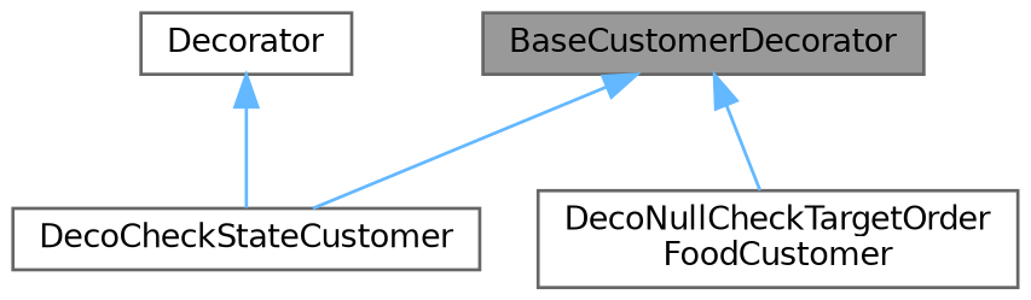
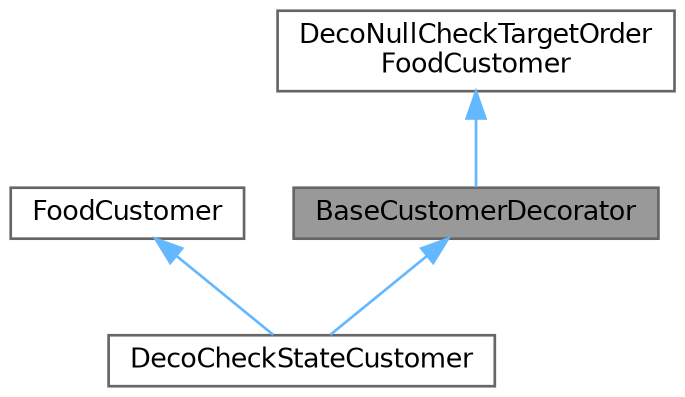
  digraph {
    node [color=gray40 fillcolor=white fontname=Helvetica fontsize=10 shape=box style=filled]
    edge [color=steelblue1 dir=back fontname=Helvetica fontsize=10 labelfontname=Helvetica labelfontsize=10 style=solid]
    n1 [fillcolor=grey60 fontcolor=black height=0.2 label=BaseCustomerDecorator width=0.4]
    n2 [height=0.2 label=DecoCheckStateCustomer width=0.4]
    n3 [height=0.2 label="DecoNullCheckTargetOrder\lFoodCustomer" width=0.4]
-   n4 [height=0.2 label=Decorator width=0.4]
+   n4 [height=0.2 label=FoodCustomer width=0.4]
    n1 -> n2
-   n1 -> n3
+   n3 -> n1
    n4 -> n2
  }
